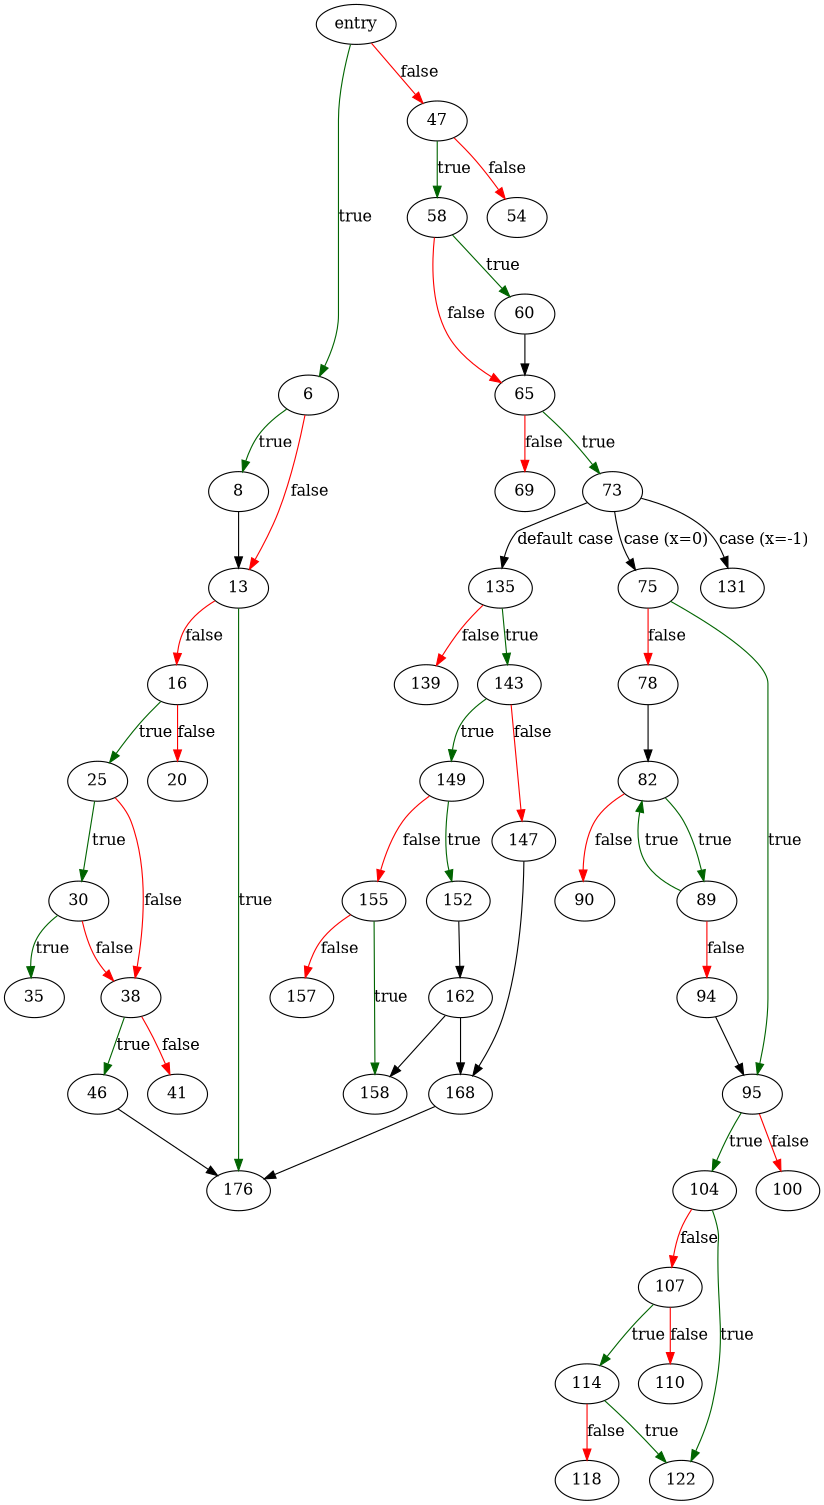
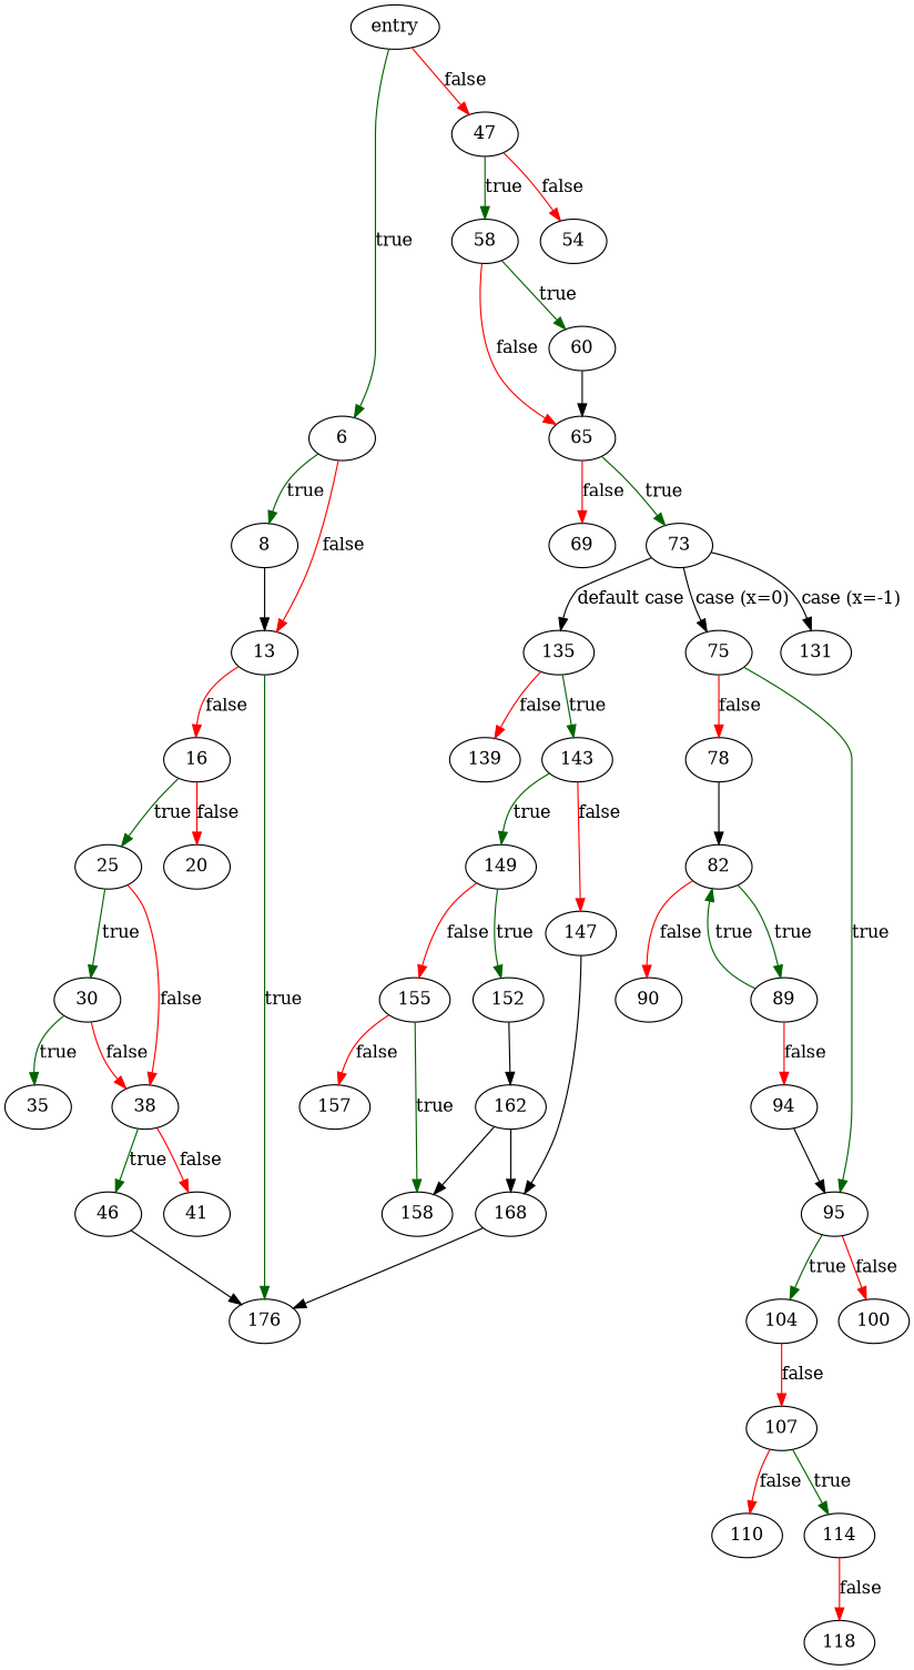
  digraph {
    edge [color=darkgreen]
    n1 [label=entry]
    6
    47
    8
    13
    54
    58
    16
    176
    20
    25
    30
    38
    35
    41
    46
    60
    65
    69
    73
    75
    131
    135
    78
    95
    139
    143
    82
    100
    104
    n31 [label=89]
    90
    94
    107
-   122
    110
    114
    118
    147
    149
    168
    152
    155
    162
    157
    158
    n1 -> 6 [label=true]
    n1 -> 47 [color=red label=false]
    6 -> 8 [label=true]
    6 -> 13 [color=red label=false]
    47 -> 54 [color=red label=false]
    47 -> 58 [label=true]
    8 -> 13 [color=""]
    13 -> 16 [color=red label=false]
    13 -> 176 [label=true]
    58 -> 60 [label=true]
    58 -> 65 [color=red label=false]
    16 -> 20 [color=red label=false]
    16 -> 25 [label=true]
    25 -> 30 [label=true]
    25 -> 38 [color=red label=false]
    30 -> 38 [color=red label=false]
    30 -> 35 [label=true]
    38 -> 41 [color=red label=false]
    38 -> 46 [label=true]
    46 -> 176 [color=""]
    60 -> 65 [color=""]
    65 -> 69 [color=red label=false]
    65 -> 73 [label=true]
    73 -> 75 [label="case (x=0)" color=""]
    73 -> 131 [label="case (x=-1)" color=""]
    73 -> 135 [label="default case" color=""]
    75 -> 78 [color=red label=false]
    75 -> 95 [label=true]
    135 -> 139 [color=red label=false]
    135 -> 143 [label=true]
    78 -> 82 [color=""]
    95 -> 100 [color=red label=false]
    95 -> 104 [label=true]
    143 -> 147 [color=red label=false]
    143 -> 149 [label=true]
    82 -> n31 [label=true]
    82 -> 90 [color=red label=false]
    104 -> 107 [color=red label=false]
-   104 -> 122 [label=true]
    n31 -> 82 [label=true]
    n31 -> 94 [color=red label=false]
    94 -> 95 [color=""]
    107 -> 110 [color=red label=false]
    107 -> 114 [label=true]
-   114 -> 122 [label=true]
    114 -> 118 [color=red label=false]
    147 -> 168 [color=""]
    149 -> 152 [label=true]
    149 -> 155 [color=red label=false]
    168 -> 176 [color=""]
    152 -> 162 [color=""]
    155 -> 157 [color=red label=false]
    155 -> 158 [label=true]
    162 -> 168 [color=""]
    162 -> 158 [color=""]
  }
